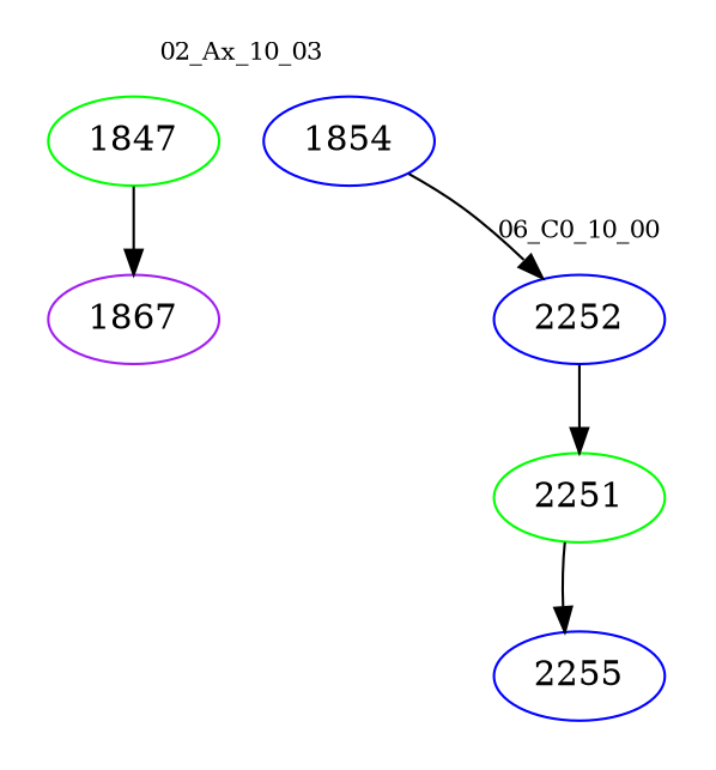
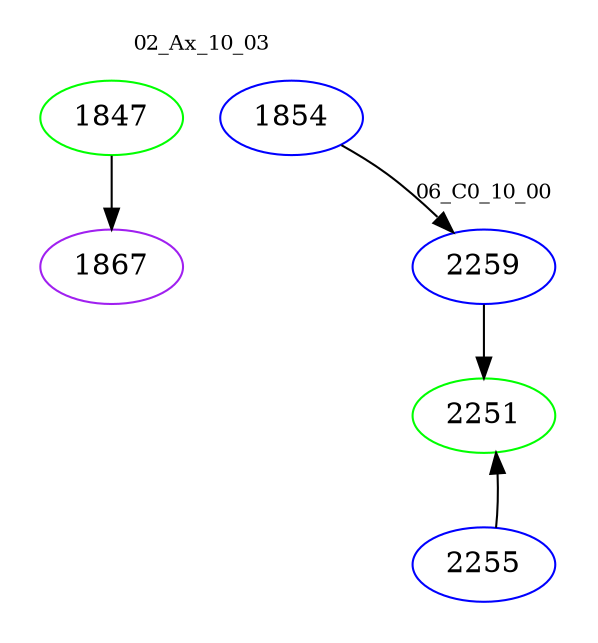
  digraph {
    node [color=blue]
    edge [color=black]
    n1 [label=1854]
    n2 [color=green label=1847]
    n3 [color=purple label=1867]
-   n4 [label=2252]
+   n4 [label=2259]
    n5 [color=green label=2251]
    n6 [label=2255]
    subgraph cluster_1 {
      color=white
      fontsize=10
      label="02_Ax_10_03"
      n1
      n2
      n3
    }
    subgraph cluster_2 {
      color=white
      fontsize=10
      label="06_C0_10_00"
      n4
      n5
      n6
    }
    n1 -> n4
    n2 -> n3
    n4 -> n5
-   n5 -> n6
+   n6 -> n5
  }
